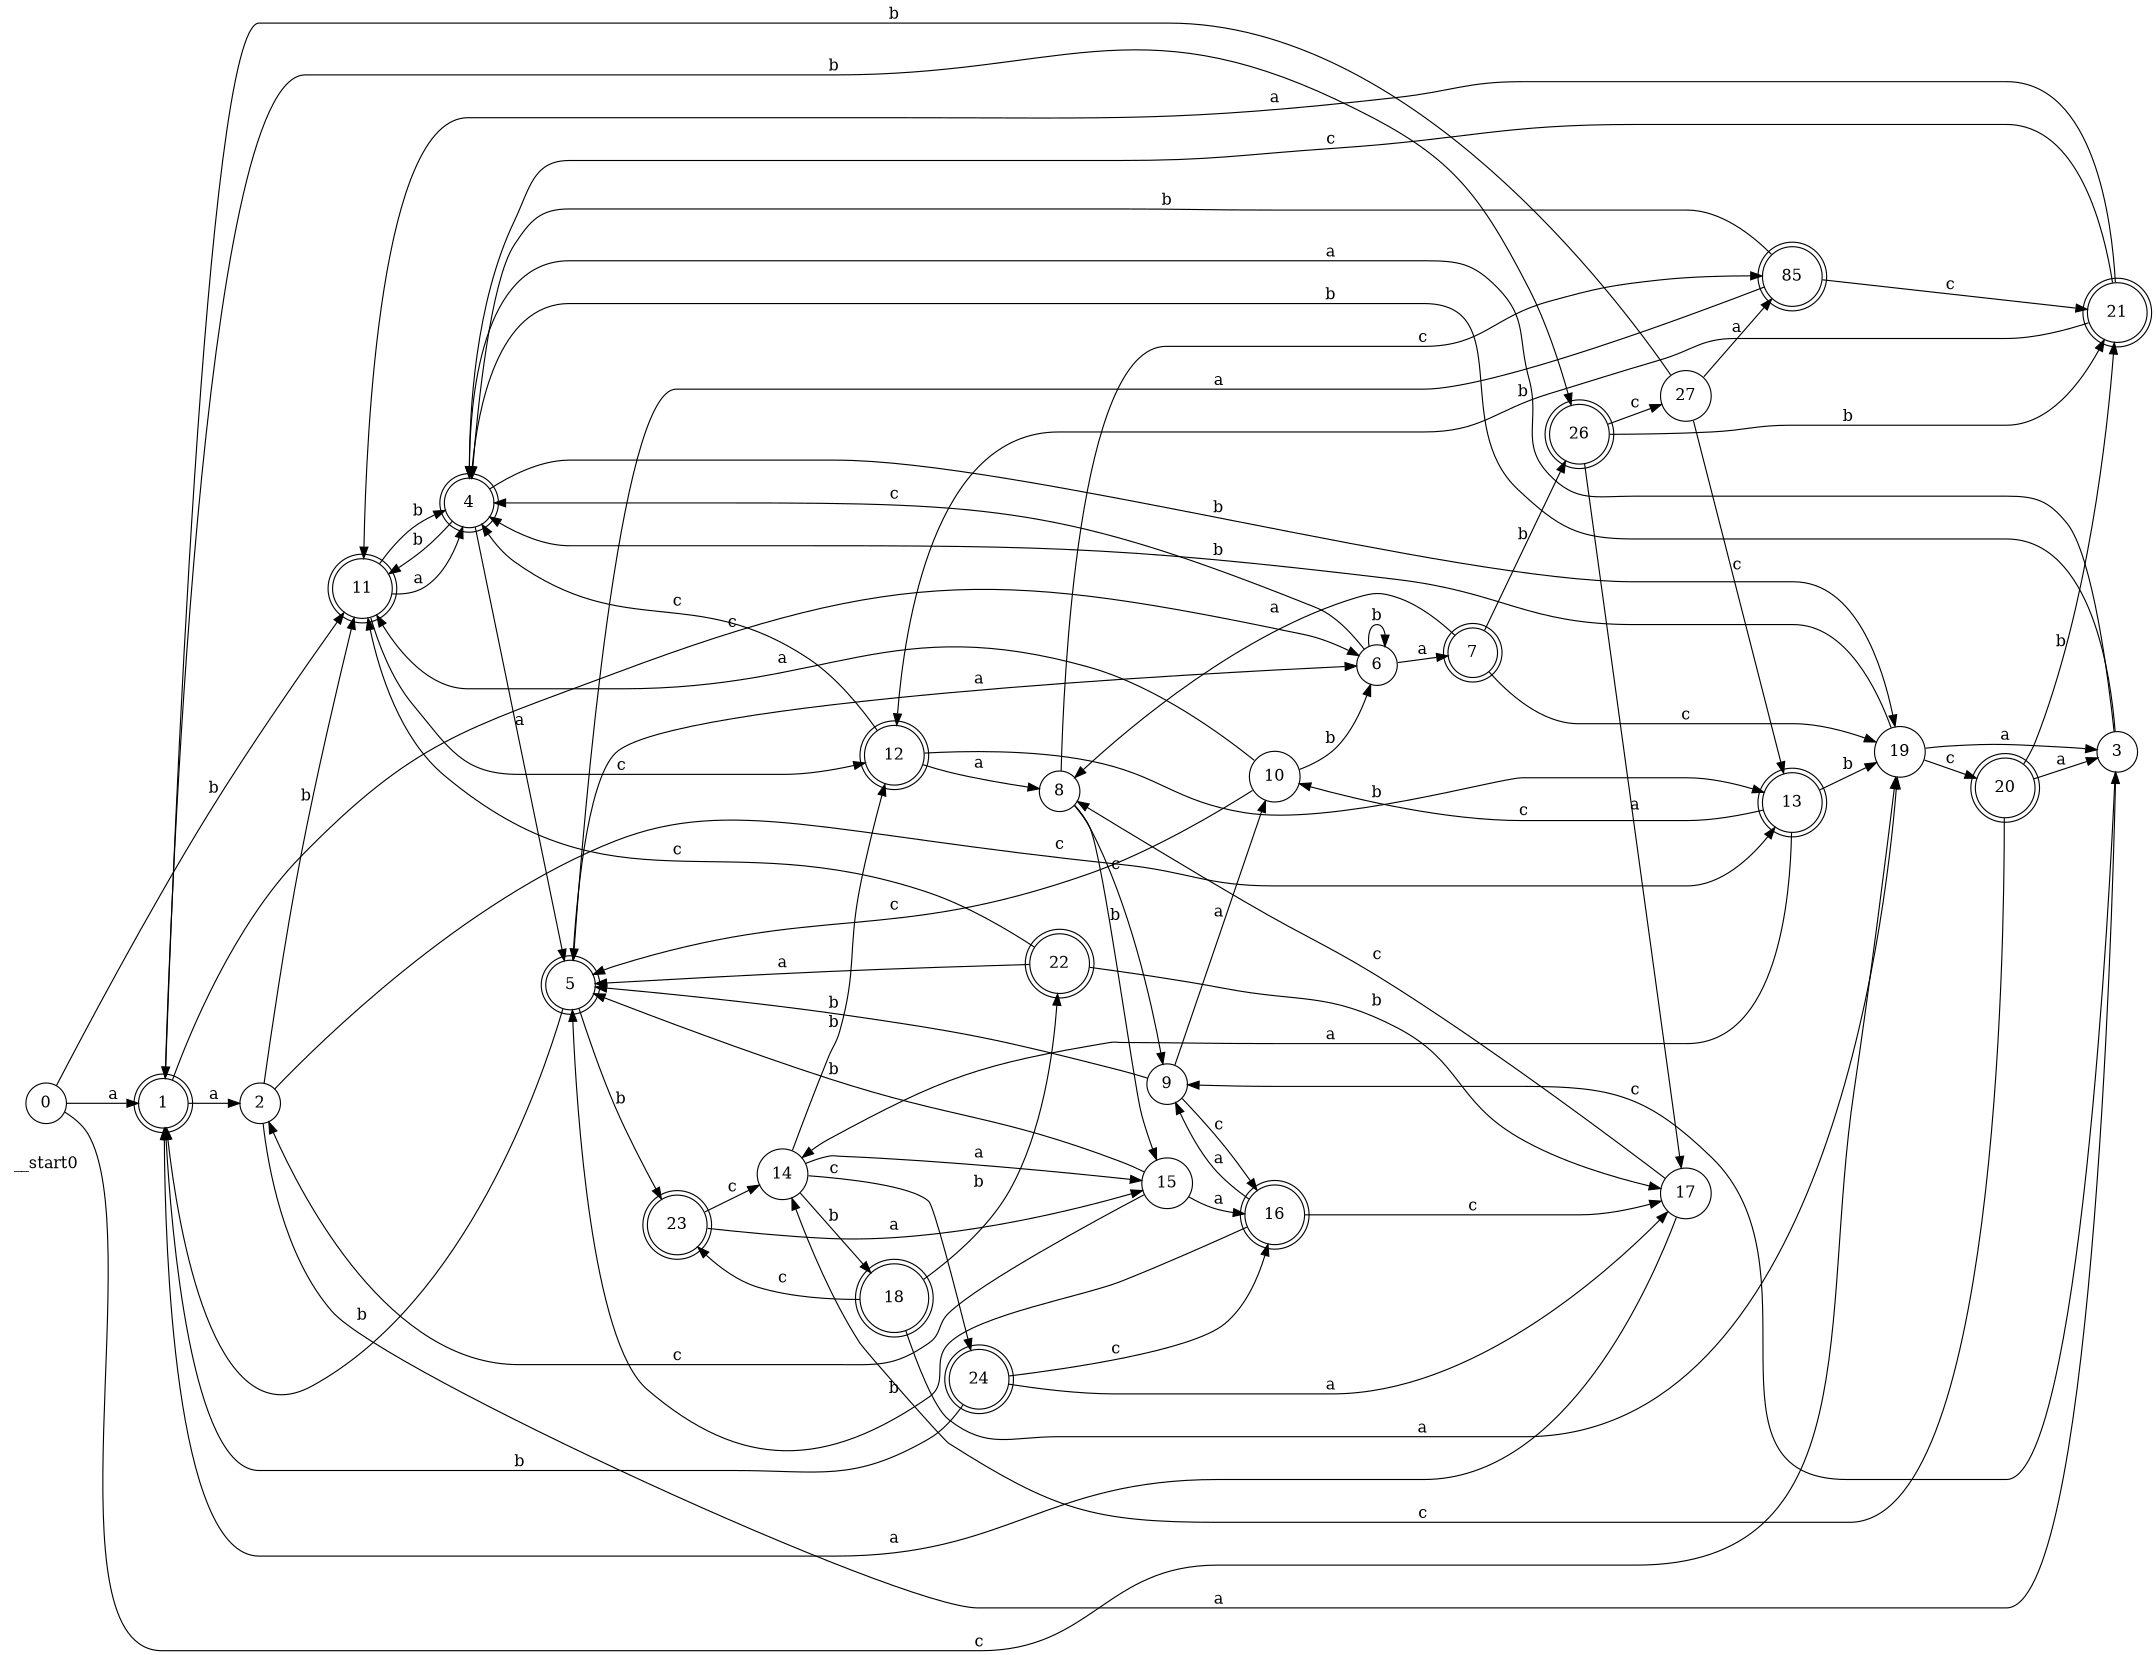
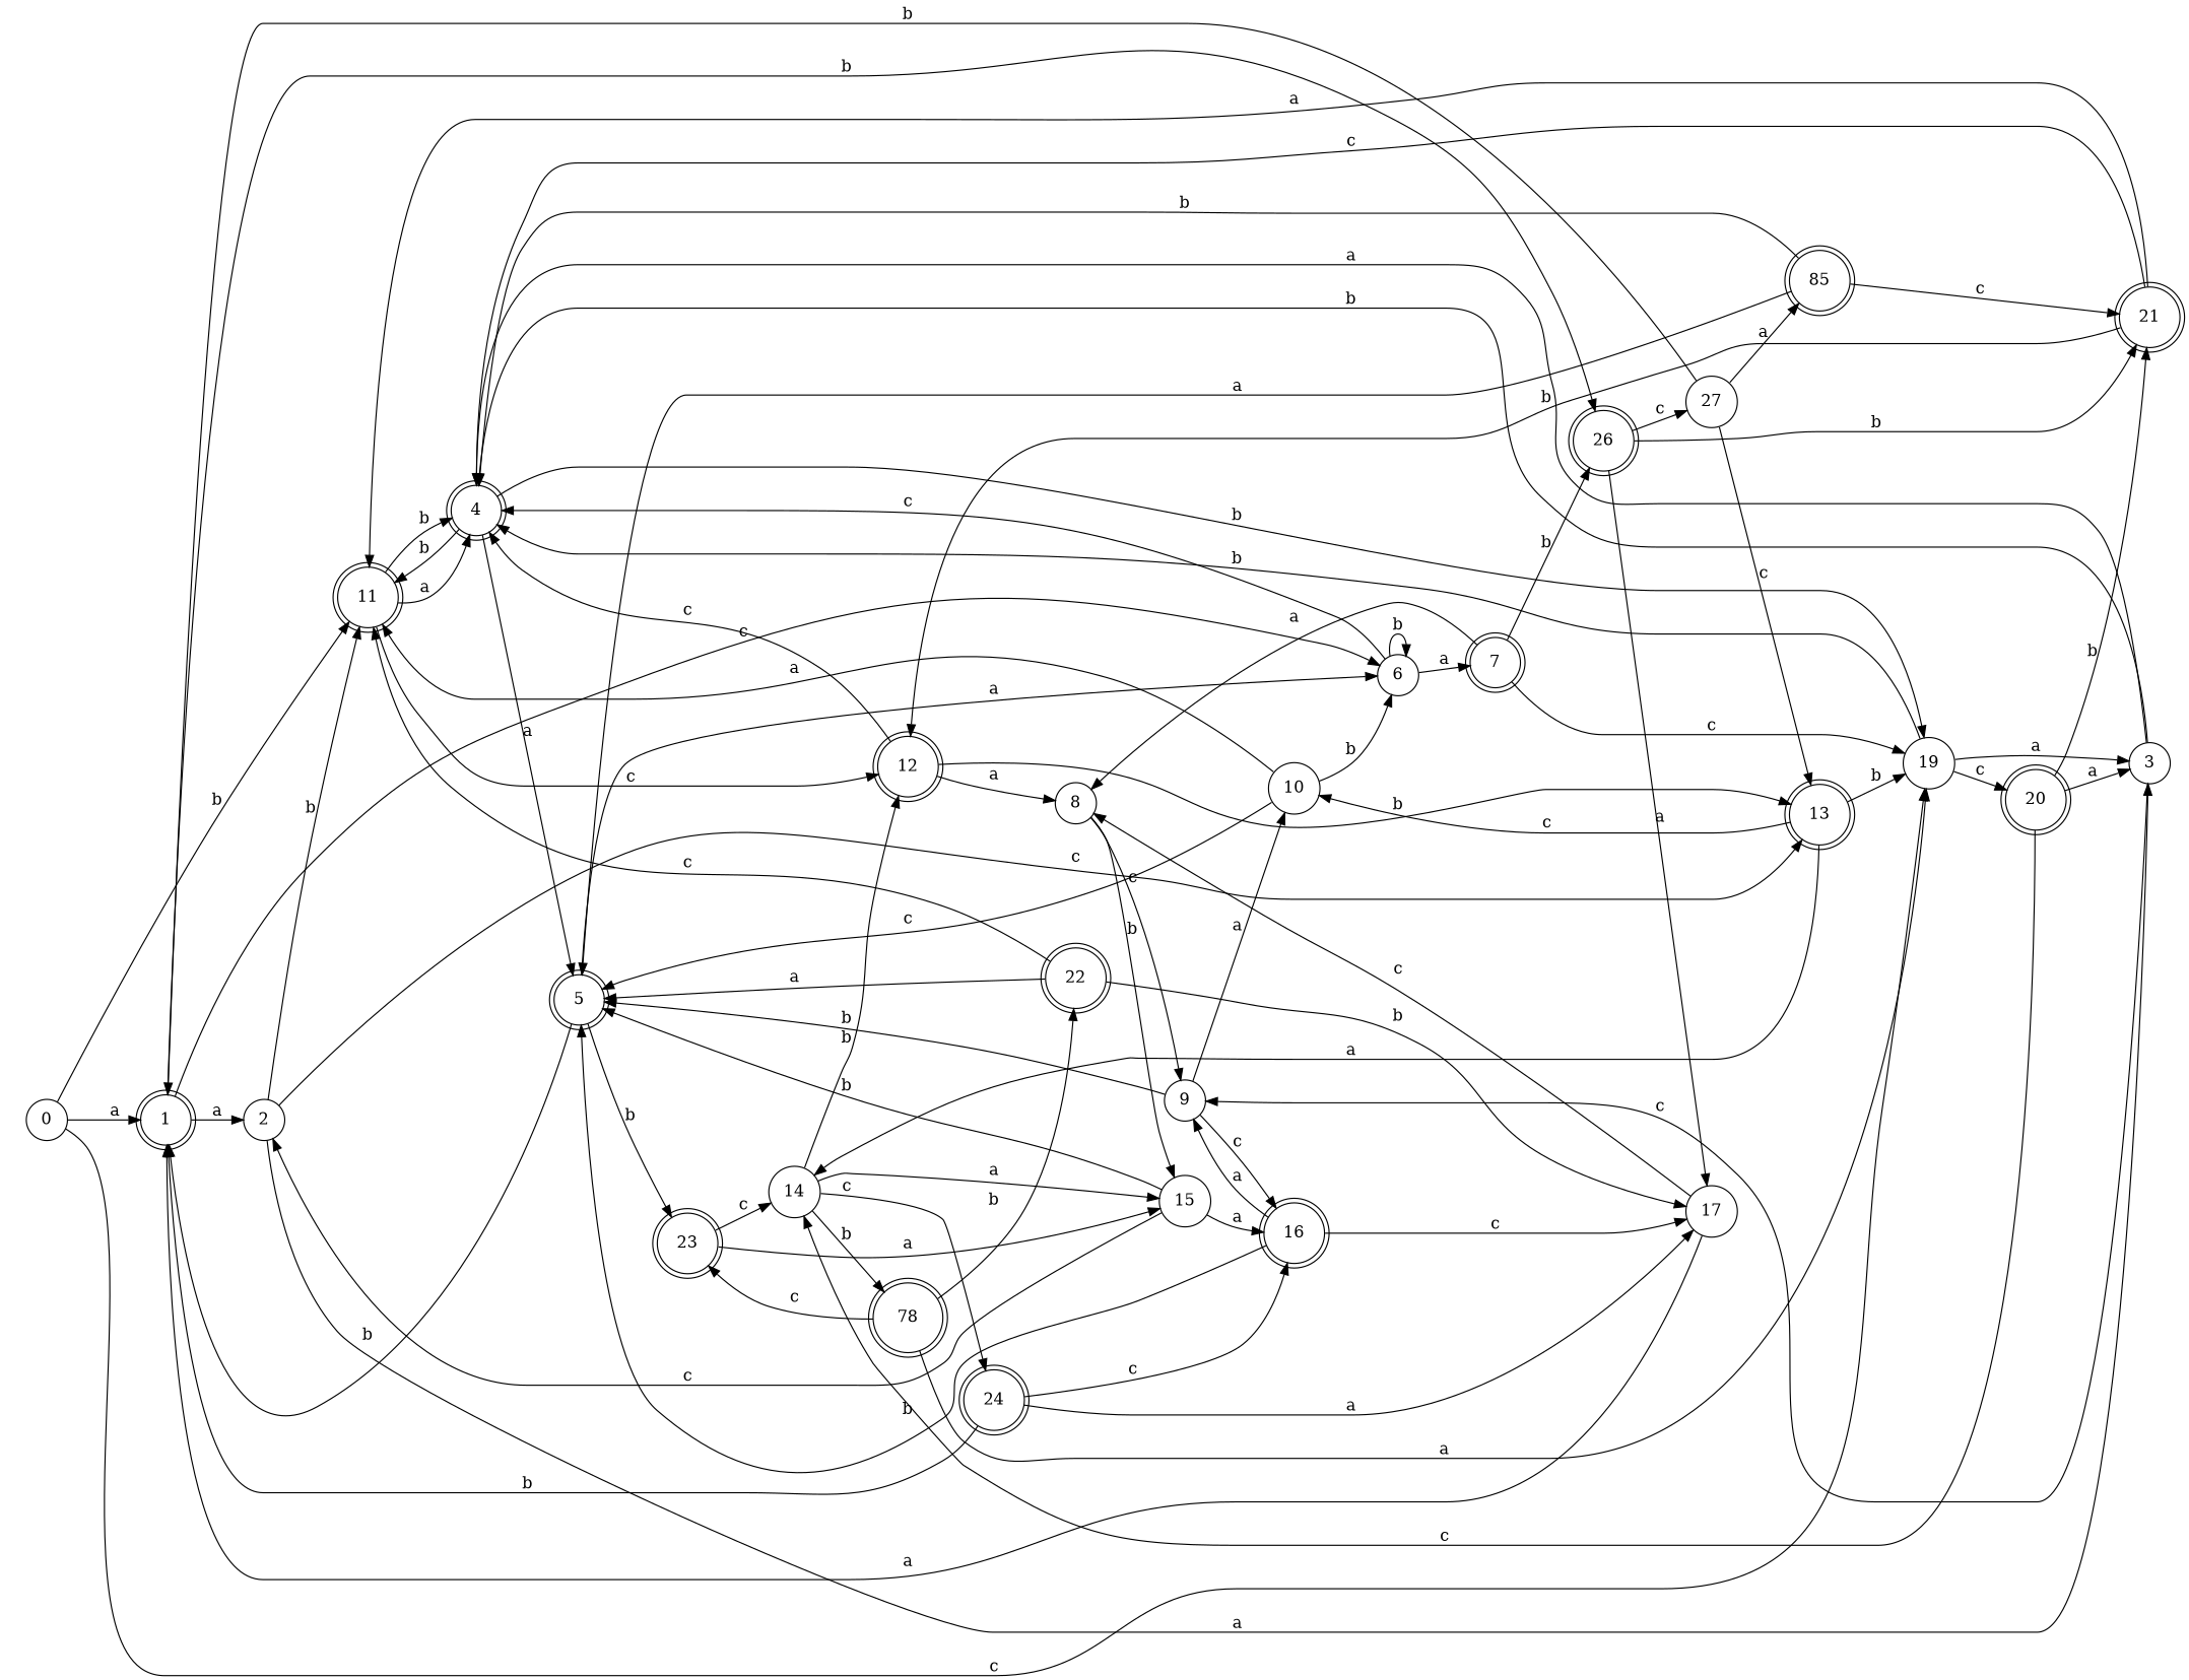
  digraph {
    rankdir=LR
    node [shape=doublecircle color=black fillcolor=white style="rounded,filled"]
-   __start0 [shape=none color="" fillcolor="" style=""]
    n2 [label=0 shape=circle style=filled]
    n3 [label=1]
    n4 [label=11]
    n5 [label=19 shape=circle style=filled]
    n6 [label=2 shape=circle style=filled]
    n7 [label=6 shape=circle style=filled]
    n8 [label=26]
    n9 [label=4]
    n10 [label=12]
    n11 [label=3 shape=circle style=filled]
    n12 [label=20]
    n13 [label=13]
    n14 [label=7]
    n15 [label=17 shape=circle style=filled]
    n16 [label=21]
    n17 [label=27 shape=circle style=filled]
    n18 [label=9 shape=circle style=filled]
    n19 [label=10 shape=circle style=filled]
    n20 [label=14 shape=circle style=filled]
    n21 [label=5]
    n22 [label=16]
    n23 [label=23]
    n24 [label=15 shape=circle style=filled]
    n25 [label=8 shape=circle style=filled]
    n26 [label=85]
    n27 [label=24]
-   n28 [label=18]
+   n28 [label=78]
    n29 [label=22]
    n2 -> n3 [label=a]
    n2 -> n4 [label=b]
    n2 -> n5 [label=c]
    n3 -> n6 [label=a]
    n3 -> n7 [label=c]
    n3 -> n8 [label=b]
    n4 -> n9 [label=a]
    n4 -> n9 [label=b]
    n4 -> n10 [label=c]
    n5 -> n9 [label=b]
    n5 -> n11 [label=a]
    n5 -> n12 [label=c]
    n6 -> n4 [label=b]
    n6 -> n11 [label=a]
    n6 -> n13 [label=c]
    n7 -> n7 [label=b]
    n7 -> n9 [label=c]
    n7 -> n14 [label=a]
    n8 -> n15 [label=a]
    n8 -> n16 [label=b]
    n8 -> n17 [label=c]
    n9 -> n4 [label=b]
    n9 -> n5 [label=b]
    n9 -> n21 [label=a]
    n10 -> n9 [label=c]
    n10 -> n13 [label=b]
    n10 -> n25 [label=a]
    n11 -> n9 [label=a]
    n11 -> n9 [label=b]
    n11 -> n18 [label=c]
    n12 -> n11 [label=a]
    n12 -> n16 [label=b]
    n12 -> n20 [label=c]
    n13 -> n5 [label=b]
    n13 -> n19 [label=c]
    n13 -> n20 [label=a]
    n14 -> n5 [label=c]
    n14 -> n8 [label=b]
    n14 -> n25 [label=a]
    n15 -> n3 [label=a]
    n15 -> n25 [label=c]
    n16 -> n4 [label=a]
    n16 -> n9 [label=c]
    n16 -> n10 [label=b]
    n17 -> n3 [label=b]
    n17 -> n13 [label=c]
    n17 -> n26 [label=a]
    n18 -> n19 [label=a]
    n18 -> n21 [label=b]
    n18 -> n22 [label=c]
    n19 -> n4 [label=a]
    n19 -> n7 [label=b]
    n19 -> n21 [label=c]
    n20 -> n10 [label=b]
    n20 -> n24 [label=a]
    n20 -> n27 [label=c]
    n20 -> n28 [label=b]
    n21 -> n3 [label=b]
    n21 -> n7 [label=a]
    n21 -> n23 [label=b]
    n22 -> n15 [label=c]
    n22 -> n18 [label=a]
    n22 -> n21 [label=b]
    n23 -> n20 [label=c]
    n23 -> n24 [label=a]
    n24 -> n6 [label=c]
    n24 -> n21 [label=b]
    n24 -> n22 [label=a]
    n25 -> n18 [label=c]
    n25 -> n24 [label=b]
-   n25 -> n26 [label=c]
    n26 -> n9 [label=b]
    n26 -> n16 [label=c]
    n26 -> n21 [label=a]
    n27 -> n3 [label=b]
    n27 -> n15 [label=a]
    n27 -> n22 [label=c]
    n28 -> n5 [label=a]
    n28 -> n23 [label=c]
    n28 -> n29 [label=b]
    n29 -> n4 [label=c]
    n29 -> n15 [label=b]
    n29 -> n21 [label=a]
  }
